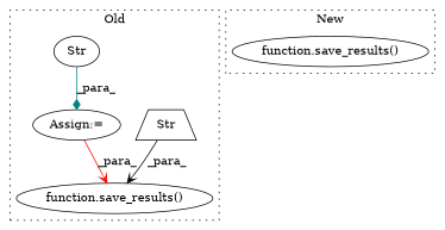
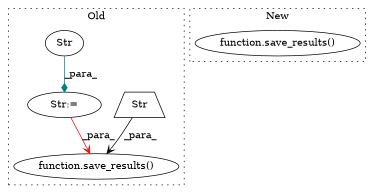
  digraph {
    node [a=75 l="13,1" shape=ellipse]
    edge [arrowhead=vee]
    n1 [label="function.save_results()" s="3572,3647"]
    n2 [a=66 l=34 label=Str s=3589 shape=trapezium]
-   n3 [a=68 l=3 label="Assign:=" s=1626]
+   n3 [a=68 l=3 label="Str:=" s=1626]
    n4 [a=66 l=38 label=Str s=1629]
    n5 [label="function.save_results()" s="3887,3946"]
    subgraph cluster_1 {
      label=Old
      style=dotted
      n1
      n2
      n3
      n4
    }
    subgraph cluster_2 {
      label=New
      style=dotted
      n5
    }
    n2 -> n1 [label=_para_ color=black]
    n3 -> n1 [label=_para_ color=red]
    n4 -> n3 [label=_para_ color=teal arrowhead=diamond]
  }
